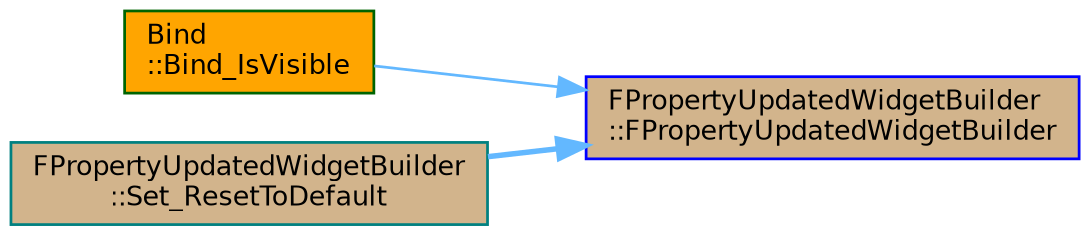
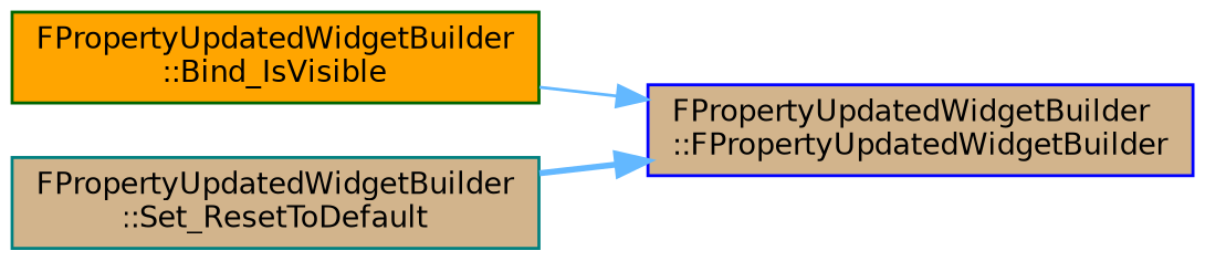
  digraph {
    rankdir=RL
    node [fillcolor=tan fontname=Helvetica fontsize=10 shape=box style=filled]
    edge [color=steelblue1 dir=back fontname=Helvetica fontsize=10 labelfontname=Helvetica labelfontsize=10]
    n1 [color=blue fontcolor=black height=0.2 label="FPropertyUpdatedWidgetBuilder\l::FPropertyUpdatedWidgetBuilder" width=0.4]
-   n2 [color=darkgreen fillcolor=orange height=0.2 label="Bind\l::Bind_IsVisible" width=0.4]
+   n2 [color=darkgreen fillcolor=orange height=0.2 label="FPropertyUpdatedWidgetBuilder\l::Bind_IsVisible" width=0.4]
    n3 [color=teal height=0.2 label="FPropertyUpdatedWidgetBuilder\l::Set_ResetToDefault" width=0.4]
    n1 -> n2 [style=solid]
    n1 -> n3 [style=bold]
  }
